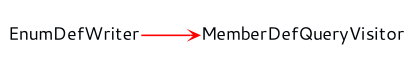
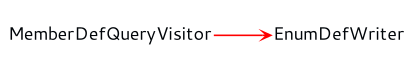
  digraph {
    rankdir=LR
    node [fontcolor="#010509FF" fontname="Segoe UI" fontsize=11 margin=0.01 shape=none]
    n1 [label=MemberDefQueryVisitor color=black]
    n2 [label=EnumDefWriter color=gray40]
-   n2 -> n1 [arrowsize=0.5 color=red arrowhead=vee]
+   n1 -> n2 [arrowsize=0.5 color=red arrowhead=vee]
  }
